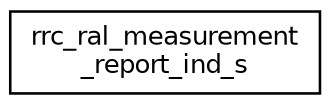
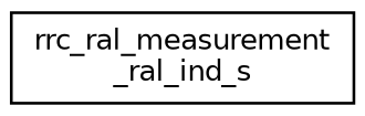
  digraph {
    rankdir=LR
-   n1 [color=black fillcolor=white fontname=Helvetica fontsize=10 height=0.2 label="rrc_ral_measurement\l_report_ind_s" shape=record style=filled width=0.4]
+   n1 [color=black fillcolor=white fontname=Helvetica fontsize=10 height=0.2 label="rrc_ral_measurement\l_ral_ind_s" shape=record style=filled width=0.4]
  }
